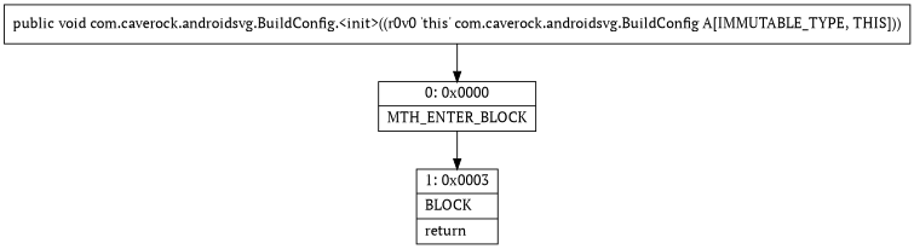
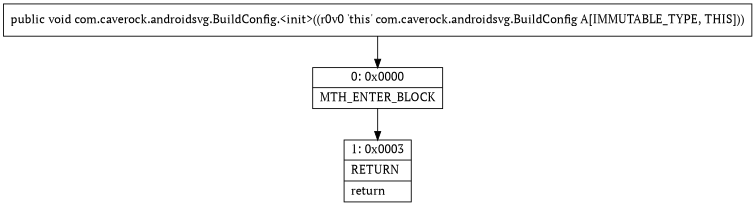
  digraph {
    fontname="PT Serif"
    node [shape=record fontname="PT Serif"]
    edge [fontname="PT Serif"]
    n1 [label="{0\:\ 0x0000|MTH_ENTER_BLOCK\l}"]
-   n2 [label="{1\:\ 0x0003|BLOCK\l|return\l}"]
+   n2 [label="{1\:\ 0x0003|RETURN\l|return\l}"]
    n3 [label="{public void com.caverock.androidsvg.BuildConfig.\<init\>((r0v0 'this' com.caverock.androidsvg.BuildConfig A[IMMUTABLE_TYPE, THIS])) }"]
    n1 -> n2
    n3 -> n1
  }
